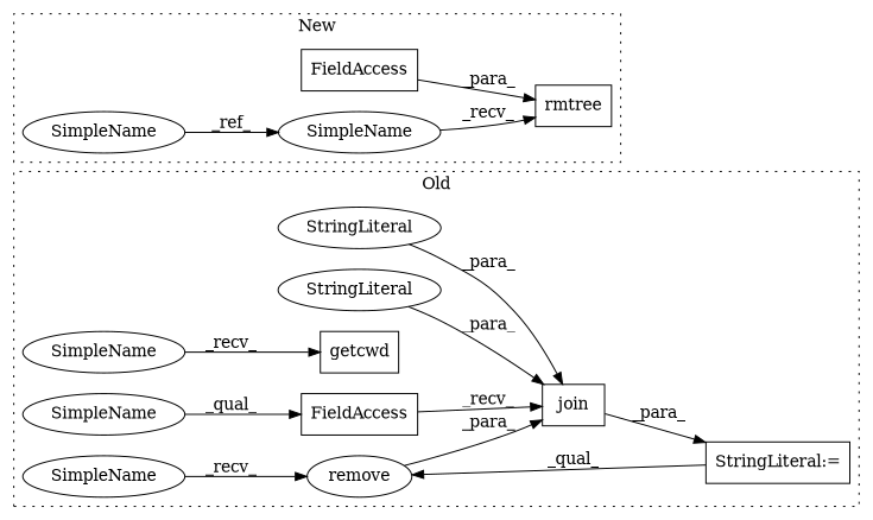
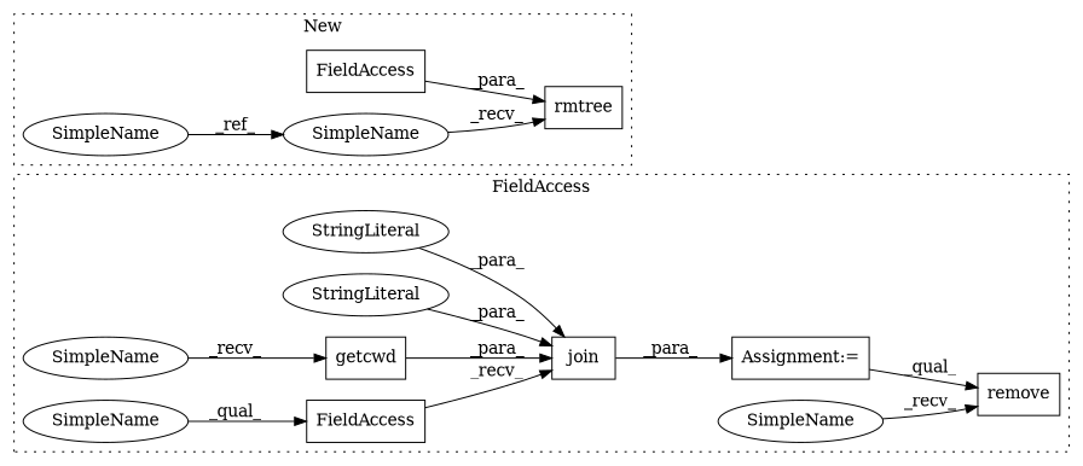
  digraph {
    rankdir=LR
    node [a=42 l=2 s=1778 shape=box]
-   n1 [a=32 l="7,1" label=remove s="1848,1859" shape=ellipse]
+   n1 [a=32 l="7,1" label=remove s="1848,1859"]
    n2 [a=32 l="5,1" label=join s="1786,1836"]
    n3 [a=45 l=15 label=StringLiteral s=1803 shape=ellipse]
    n4 [a=22 l=7 label=FieldAccess]
    n5 [a=32 l=8 label=getcwd s=1794]
    n6 [a=45 l=17 label=StringLiteral s=1819 shape=ellipse]
-   n7 [a=7 l=1 label="StringLiteral:=" s=1777]
+   n7 [a=7 l=1 label="Assignment:=" s=1777]
    n8 [label=SimpleName s=1791 shape=ellipse]
    n9 [label=SimpleName shape=ellipse]
    n10 [label=SimpleName s=1845 shape=ellipse]
    n11 [a=32 l="7,1" label=rmtree s="1794,1822"]
    n12 [a=22 l=21 label=FieldAccess s=1801]
    n13 [l=6 label=SimpleName s=1763 shape=ellipse]
    n14 [l=6 label=SimpleName s=1787 shape=ellipse]
    subgraph cluster_1 {
-     label=Old
+     label=FieldAccess
      style=dotted
      n1
      n2
      n3
      n4
      n5
      n6
      n7
      n8
      n9
      n10
    }
    subgraph cluster_2 {
      label=New
      style=dotted
      n11
      n12
      n13
      n14
    }
    n2 -> n7 [label=_para_]
    n3 -> n2 [label=_para_]
    n4 -> n2 [label=_recv_]
-   n1 -> n2 [label=_para_]
+   n5 -> n2 [label=_para_]
    n6 -> n2 [label=_para_]
    n7 -> n1 [label=_qual_]
    n8 -> n5 [label=_recv_]
    n9 -> n4 [label=_qual_]
    n10 -> n1 [label=_recv_]
    n12 -> n11 [label=_para_]
    n13 -> n14 [label=_ref_]
    n14 -> n11 [label=_recv_]
  }
